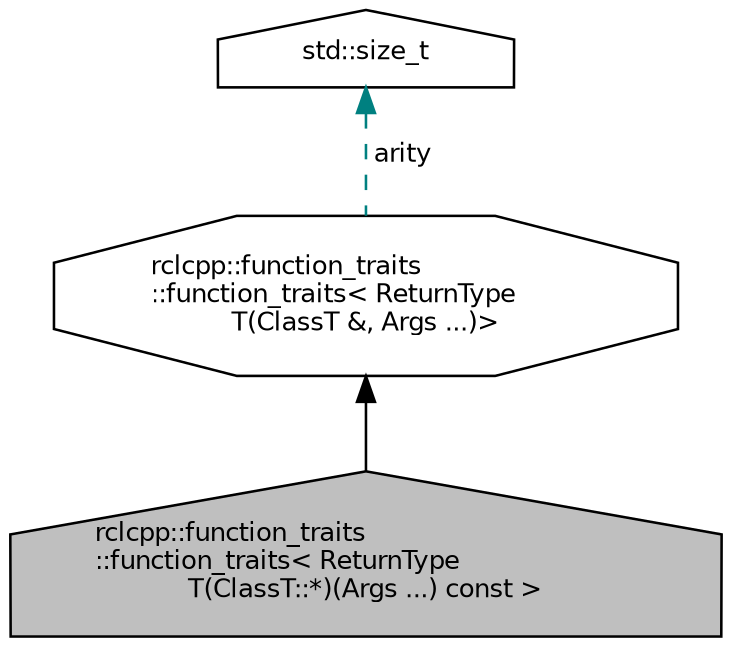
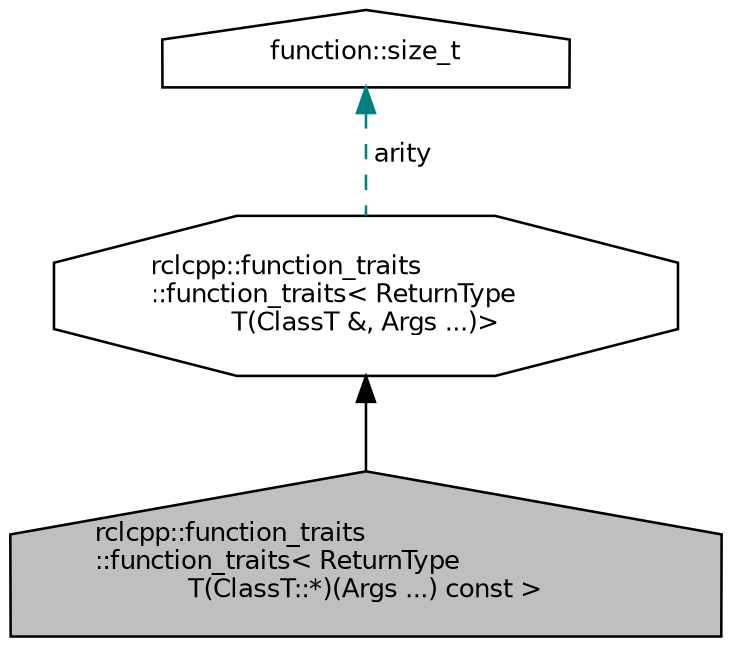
  digraph {
    node [color=black fillcolor=white fontname=Helvetica fontsize=10 shape=house style=filled]
    edge [dir=back fontname=Helvetica fontsize=10 labelfontname=Helvetica labelfontsize=10]
    n1 [fillcolor=grey75 fontcolor=black height=0.2 label="rclcpp::function_traits\l::function_traits\< ReturnType\lT(ClassT::*)(Args ...) const \>" width=0.4]
    n2 [height=0.2 label="rclcpp::function_traits\l::function_traits\< ReturnType\lT(ClassT &, Args ...)\>" shape=octagon width=0.4]
-   n3 [height=0.2 label="std::size_t" width=0.4]
+   n3 [height=0.2 label="function::size_t" width=0.4]
    n2 -> n1 [color=black style=solid]
    n3 -> n2 [color=teal label=" arity" style=dashed]
  }
